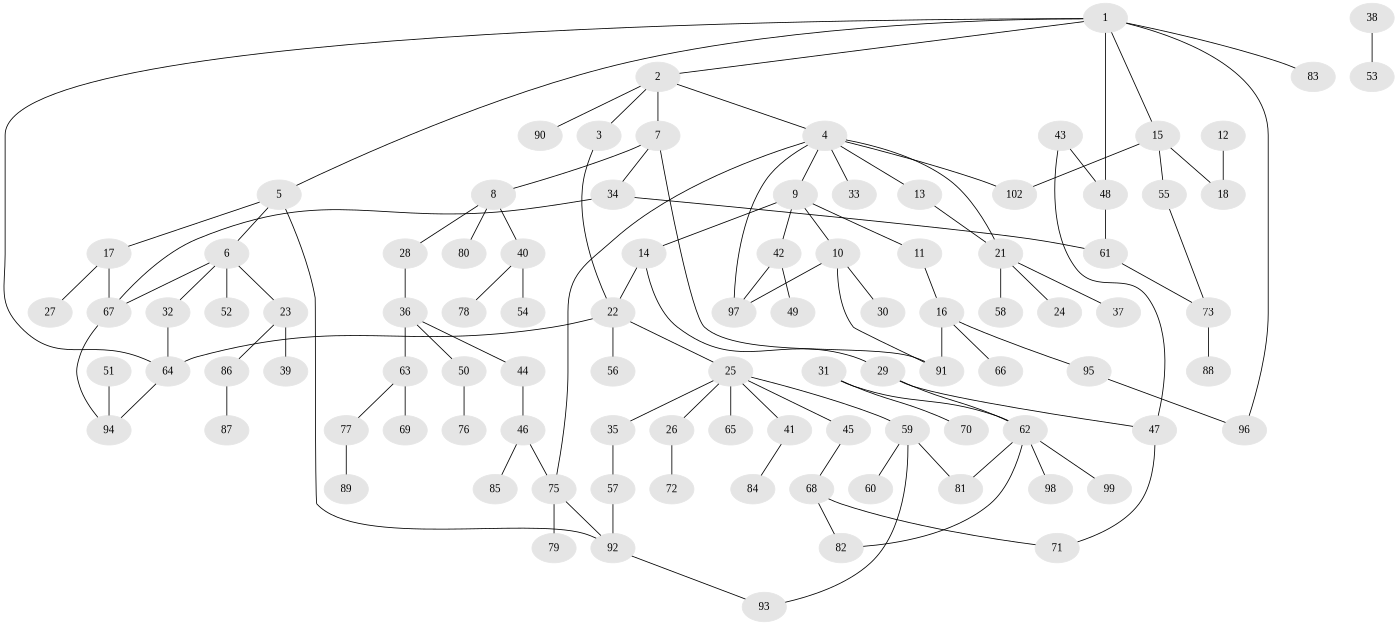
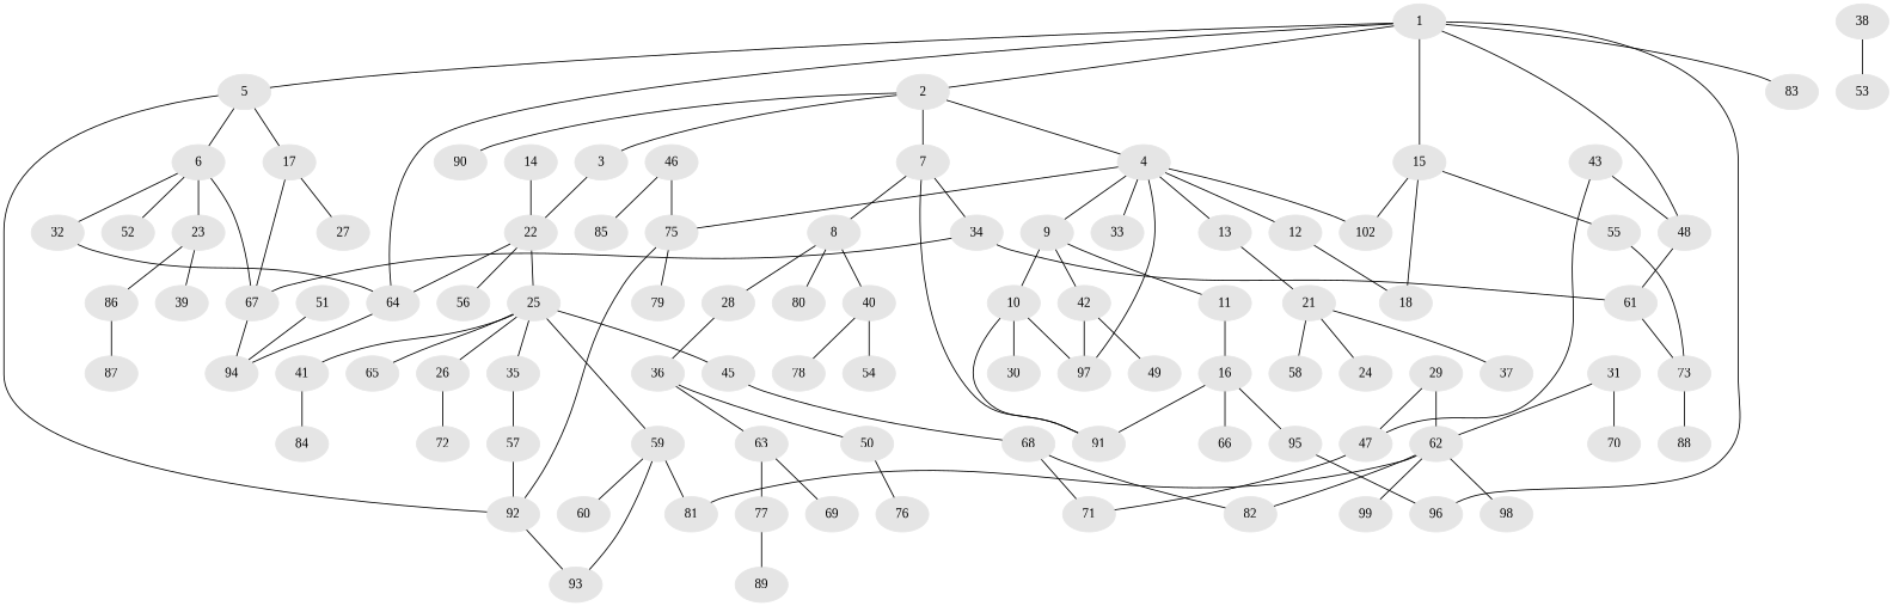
  graph {
    fontname="Liberation Serif"
    node [color=gray90 fontname="Liberation Serif" style=filled]
    edge [fontname="Liberation Serif"]
    1
    2
    5
    15
    48
    64
    83
    96
    3
    4
    7
    90
    6
    17
    92
    n16 [label=102]
    18
    55
    61
    94
    22
    9
    12
    13
    33
    75
    97
    8
    34
    91
    25
    56
    10
    11
    14
    42
    21
    79
    23
    32
    52
    67
    27
    93
    39
    86
    43
    47
    28
    40
    80
    36
    54
    78
    30
    16
    29
    49
    66
    95
    24
    37
    58
    62
    73
    31
    70
    38
    53
    26
    35
    41
    45
    59
    65
    87
    72
    57
    84
    68
    60
    81
-   44
    50
    63
    71
    98
    99
    82
    51
    46
    76
    69
    77
    85
    88
    89
    1 -- 2
    1 -- 5
    1 -- 15
    1 -- 48
    1 -- 64
    1 -- 83
    1 -- 96
    2 -- 3
    2 -- 4
    2 -- 7
    2 -- 90
    5 -- 6
    5 -- 17
    5 -- 92
    15 -- n16
    15 -- 18
    15 -- 55
    48 -- 61
    64 -- 94
    3 -- 22
    4 -- n16
    4 -- 9
-   4 -- 21
+   4 -- 12
    4 -- 13
    4 -- 33
    4 -- 75
    4 -- 97
    7 -- 8
    7 -- 34
    7 -- 91
    6 -- 23
    6 -- 32
    6 -- 52
    6 -- 67
    17 -- 67
    17 -- 27
    92 -- 93
    55 -- 73
    61 -- 73
    22 -- 64
    22 -- 25
    22 -- 56
    9 -- 10
    9 -- 11
-   9 -- 14
    9 -- 42
    12 -- 18
    13 -- 21
    75 -- 92
    75 -- 79
    8 -- 28
    8 -- 40
    8 -- 80
    34 -- 61
    34 -- 67
    25 -- 26
    25 -- 35
    25 -- 41
    25 -- 45
    25 -- 59
    25 -- 65
    10 -- 97
    10 -- 91
    10 -- 30
    11 -- 16
    14 -- 22
-   14 -- 29
    42 -- 97
    42 -- 49
    21 -- 24
    21 -- 37
    21 -- 58
    23 -- 39
    23 -- 86
    32 -- 64
    67 -- 94
    86 -- 87
    43 -- 48
    43 -- 47
    47 -- 71
    28 -- 36
    40 -- 54
    40 -- 78
-   36 -- 44
    36 -- 50
    36 -- 63
    16 -- 91
    16 -- 66
    16 -- 95
    29 -- 47
    29 -- 62
    95 -- 96
    62 -- 81
    62 -- 98
    62 -- 99
    62 -- 82
    73 -- 88
    31 -- 62
    31 -- 70
    38 -- 53
    26 -- 72
    35 -- 57
    41 -- 84
    45 -- 68
    59 -- 93
    59 -- 60
    59 -- 81
    57 -- 92
    68 -- 71
    68 -- 82
-   44 -- 46
    50 -- 76
    63 -- 69
    63 -- 77
    51 -- 94
    46 -- 75
    46 -- 85
    77 -- 89
  }
